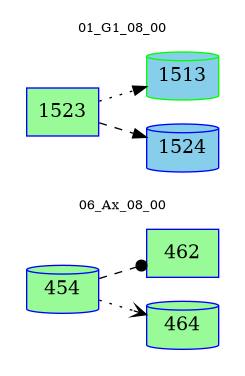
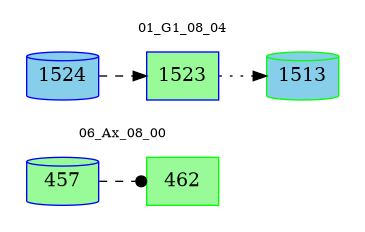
  digraph {
    rankdir=LR
    node [color=blue fillcolor=palegreen shape=cylinder style=filled]
    edge [arrowhead=normal color=black style=dotted]
-   n1 [label=454]
-   n2 [label=464]
-   n3 [label=462 shape=box]
+   n1 [label=457]
+   n3 [color=green label=462 shape=box]
    n4 [label=1523 shape=box]
    n5 [fillcolor=skyblue label=1524]
    n6 [color=green fillcolor=skyblue label=1513]
    subgraph cluster_1 {
      color=white
      fontsize=10
      label="06_Ax_08_00"
      n1
-     n2
      n3
    }
    subgraph cluster_2 {
      color=white
      fontsize=10
-     label="01_G1_08_00"
+     label="01_G1_08_04"
      n4
      n5
      n6
    }
-   n1 -> n2 [arrowhead=vee]
    n1 -> n3 [arrowhead=dot style=dashed]
-   n4 -> n5 [style=dashed]
+   n5 -> n4 [style=dashed]
    n4 -> n6
  }
